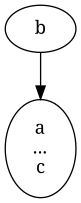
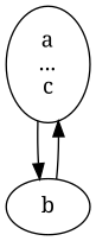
  digraph {
    fontname="Noto Serif"
    node [fontname="Noto Serif"]
    edge [fontname="Noto Serif"]
    n1 [label="a\n...\nc"]
    b
+   n1 -> b
    b -> n1
  }
